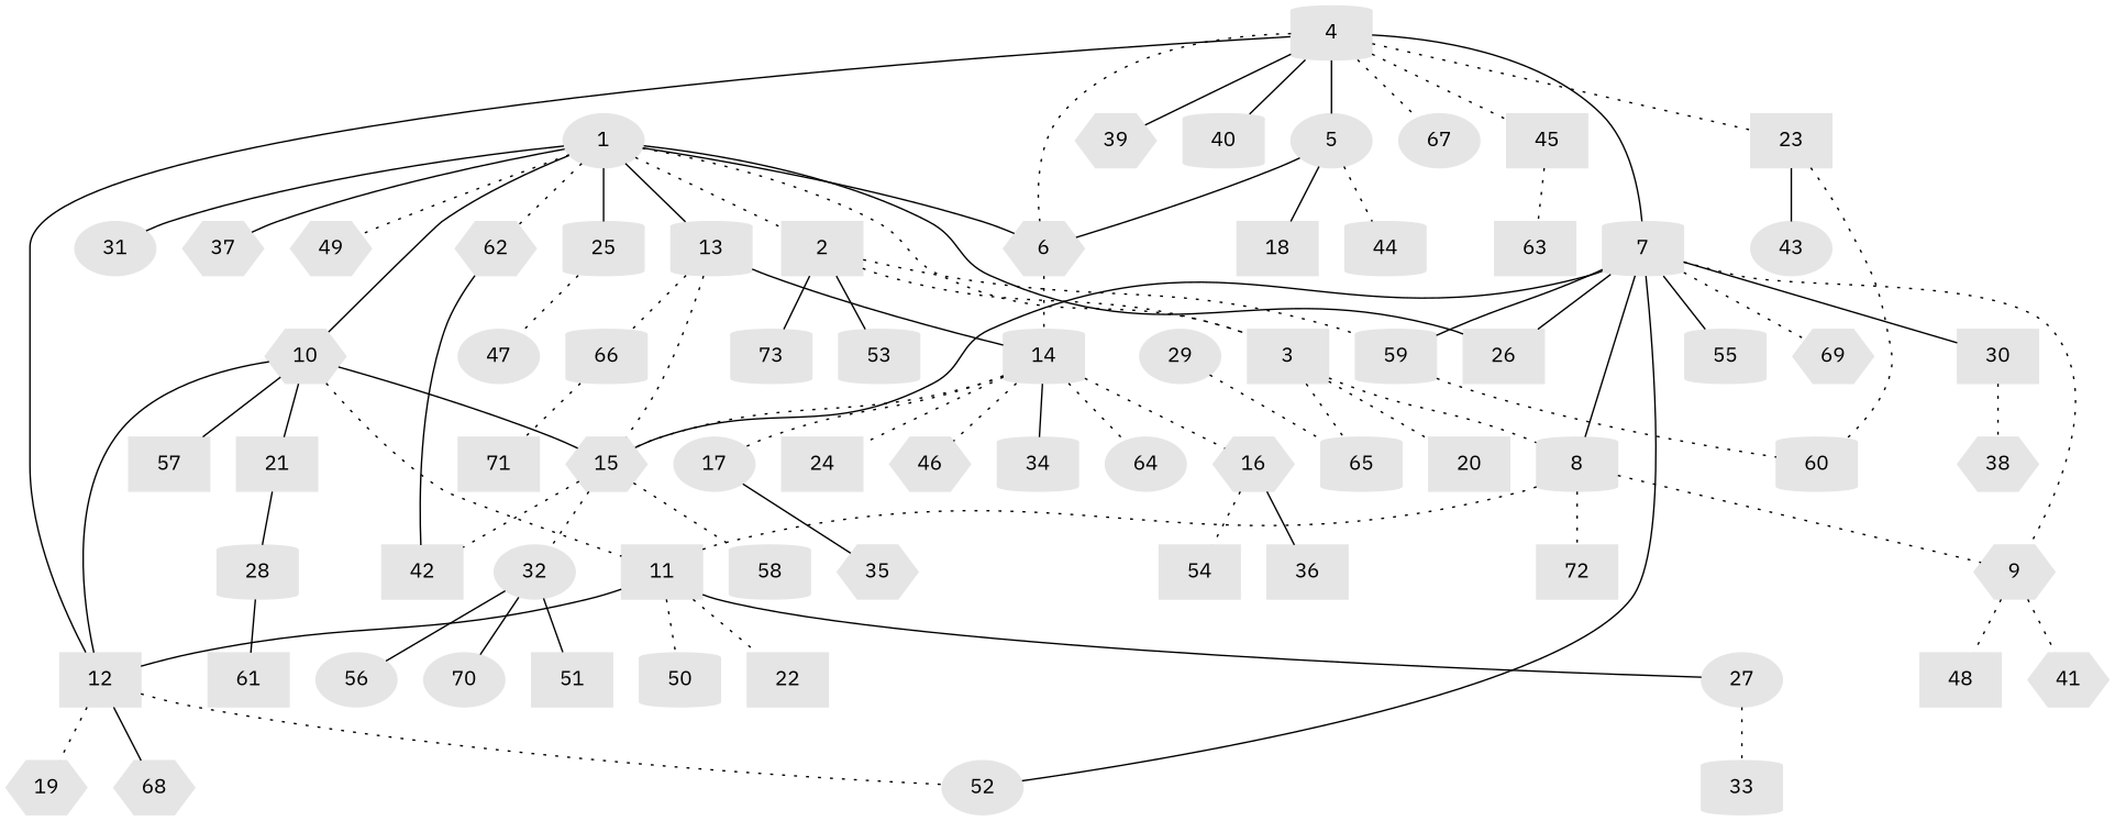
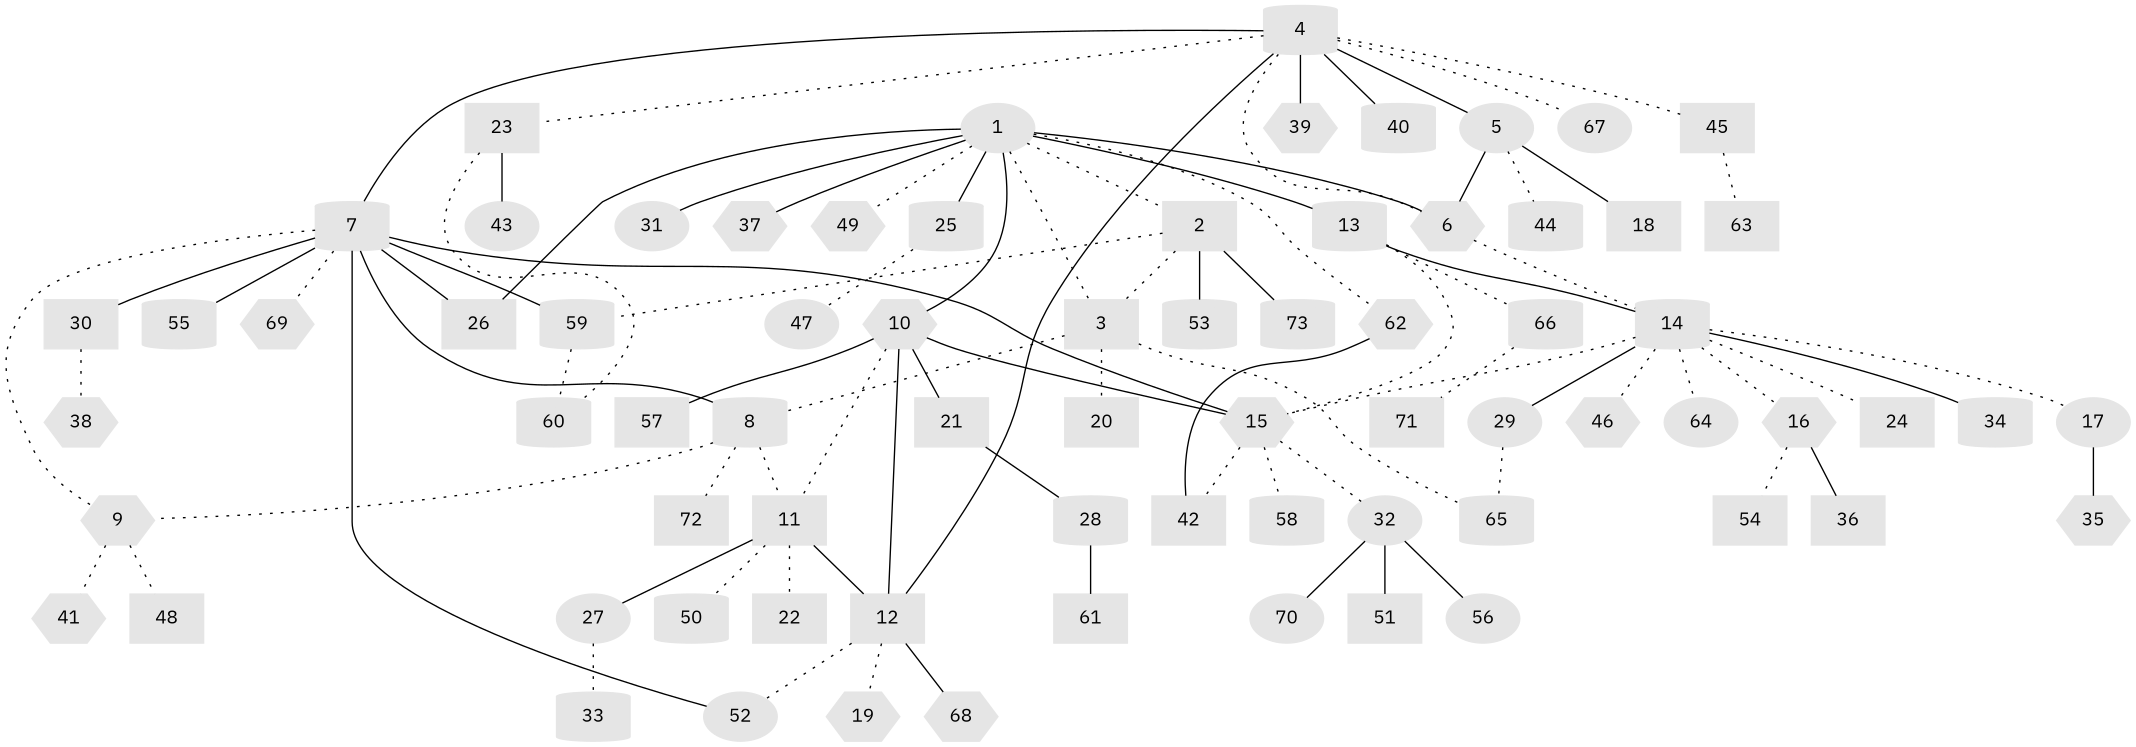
  graph {
    fontname="IBM Plex Sans"
    node [color=gray90 fontname="IBM Plex Sans" shape=box style=filled]
    edge [fontname="IBM Plex Sans" style=dotted]
    1 [shape=ellipse]
    2
    3
    6 [shape=hexagon]
    10 [shape=hexagon]
    13 [shape=cylinder]
    25 [shape=cylinder]
    26
    31 [shape=ellipse]
    37 [shape=hexagon]
    49 [shape=hexagon]
    62 [shape=hexagon]
    53 [shape=cylinder]
    59 [shape=cylinder]
    73 [shape=cylinder]
    8 [shape=cylinder]
    20
    65 [shape=cylinder]
    14 [shape=cylinder]
    12
    15 [shape=hexagon]
    11
    21
    57
    66 [shape=cylinder]
    47 [shape=ellipse]
    42
    60 [shape=cylinder]
    9 [shape=hexagon]
    72
    4 [shape=cylinder]
    5 [shape=ellipse]
    7 [shape=cylinder]
    23
    39 [shape=hexagon]
    40 [shape=cylinder]
    45
    67 [shape=ellipse]
    18
    44 [shape=cylinder]
    30
    52 [shape=ellipse]
    55 [shape=cylinder]
    69 [shape=hexagon]
    19 [shape=hexagon]
    68 [shape=hexagon]
    43 [shape=ellipse]
    63
    16 [shape=hexagon]
    17 [shape=ellipse]
    24
    29 [shape=ellipse]
    34 [shape=cylinder]
    46 [shape=hexagon]
    64 [shape=ellipse]
    41 [shape=hexagon]
    48
    32 [shape=ellipse]
    58 [shape=cylinder]
    38 [shape=hexagon]
    22
    27 [shape=ellipse]
    50 [shape=cylinder]
    28 [shape=cylinder]
    33 [shape=cylinder]
    71
    36
    54
    35 [shape=hexagon]
    51
    56 [shape=ellipse]
    70 [shape=ellipse]
    61
    1 -- 2
    1 -- 3
    1 -- 6 [style=solid]
    1 -- 10 [style=solid]
    1 -- 13 [style=solid]
    1 -- 25 [style=solid]
    1 -- 26 [style=solid]
    1 -- 31 [style=solid]
    1 -- 37 [style=solid]
    1 -- 49
    1 -- 62
    2 -- 3
    2 -- 53 [style=solid]
    2 -- 59
    2 -- 73 [style=solid]
    3 -- 8
    3 -- 20
    3 -- 65
    6 -- 14
    10 -- 12 [style=solid]
    10 -- 15 [style=solid]
    10 -- 11
    10 -- 21 [style=solid]
    10 -- 57 [style=solid]
    13 -- 14 [style=solid]
    13 -- 15
    13 -- 66
    25 -- 47
    62 -- 42 [style=solid]
    59 -- 60
    8 -- 11
    8 -- 9
    8 -- 72
    14 -- 15
    14 -- 16
    14 -- 17
    14 -- 24
+   14 -- 29 [style=solid]
    14 -- 34 [style=solid]
    14 -- 46
    14 -- 64
    12 -- 52
    12 -- 19
    12 -- 68 [style=solid]
    15 -- 42
    15 -- 32
    15 -- 58
    11 -- 12 [style=solid]
    11 -- 22
    11 -- 27 [style=solid]
    11 -- 50
    21 -- 28 [style=solid]
    66 -- 71
    9 -- 41
    9 -- 48
    4 -- 6
    4 -- 12 [style=solid]
    4 -- 5 [style=solid]
    4 -- 7 [style=solid]
    4 -- 23
    4 -- 39 [style=solid]
    4 -- 40 [style=solid]
    4 -- 45
    4 -- 67
    5 -- 6 [style=solid]
    5 -- 18 [style=solid]
    5 -- 44
    7 -- 26 [style=solid]
    7 -- 59 [style=solid]
    7 -- 8 [style=solid]
    7 -- 15 [style=solid]
    7 -- 9
    7 -- 30 [style=solid]
    7 -- 52 [style=solid]
    7 -- 55 [style=solid]
    7 -- 69
    23 -- 60
    23 -- 43 [style=solid]
    45 -- 63
    30 -- 38
    16 -- 36 [style=solid]
    16 -- 54
    17 -- 35 [style=solid]
    29 -- 65
    32 -- 51 [style=solid]
    32 -- 56 [style=solid]
    32 -- 70 [style=solid]
    27 -- 33
    28 -- 61 [style=solid]
  }
